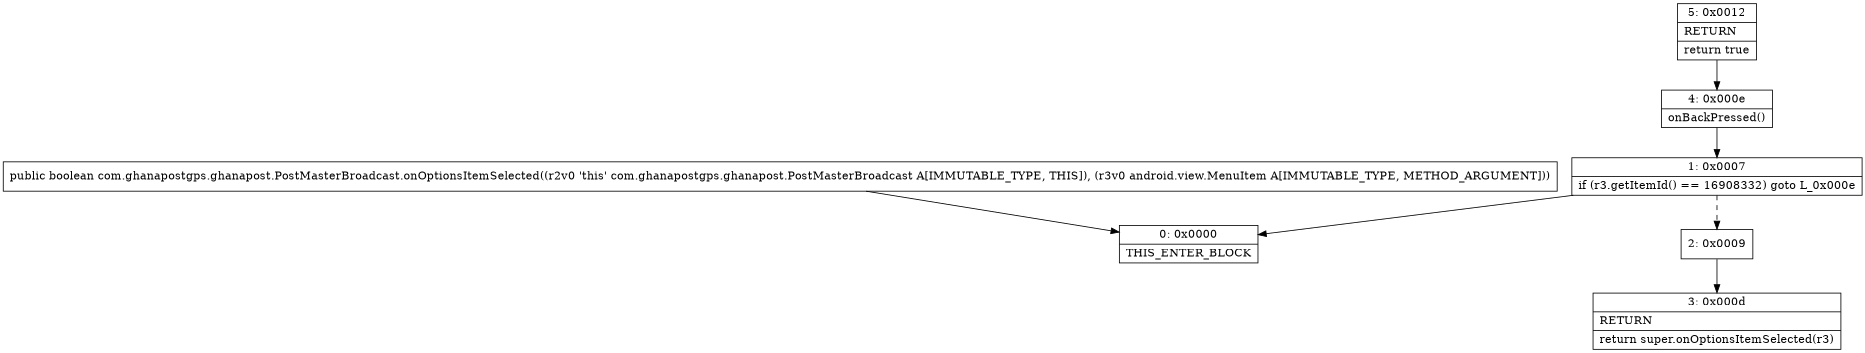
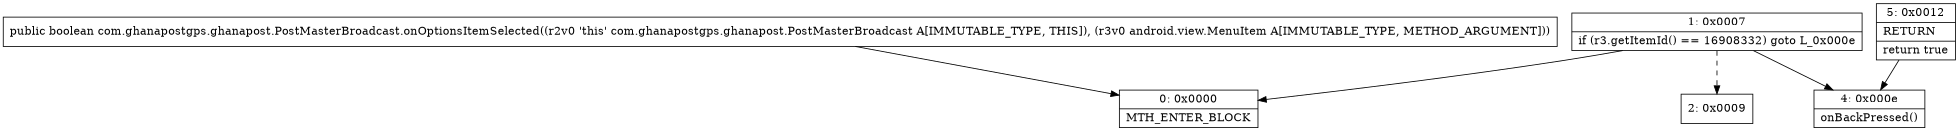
  digraph {
    node [shape=record]
-   n1 [label="{0\:\ 0x0000|THIS_ENTER_BLOCK\l}"]
+   n1 [label="{0\:\ 0x0000|MTH_ENTER_BLOCK\l}"]
    n2 [label="{1\:\ 0x0007|if (r3.getItemId() == 16908332) goto L_0x000e\l}"]
    n3 [label="{2\:\ 0x0009}"]
    n4 [label="{4\:\ 0x000e|onBackPressed()\l}"]
-   n5 [label="{3\:\ 0x000d|RETURN\l|return super.onOptionsItemSelected(r3)\l}"]
    n6 [label="{5\:\ 0x0012|RETURN\l|return true\l}"]
    n7 [label="{public boolean com.ghanapostgps.ghanapost.PostMasterBroadcast.onOptionsItemSelected((r2v0 'this' com.ghanapostgps.ghanapost.PostMasterBroadcast A[IMMUTABLE_TYPE, THIS]), (r3v0 android.view.MenuItem A[IMMUTABLE_TYPE, METHOD_ARGUMENT])) }"]
    n2 -> n1
    n2 -> n3 [style=dashed]
-   n4 -> n2
-   n3 -> n5
+   n2 -> n4
    n6 -> n4
    n7 -> n1
  }
